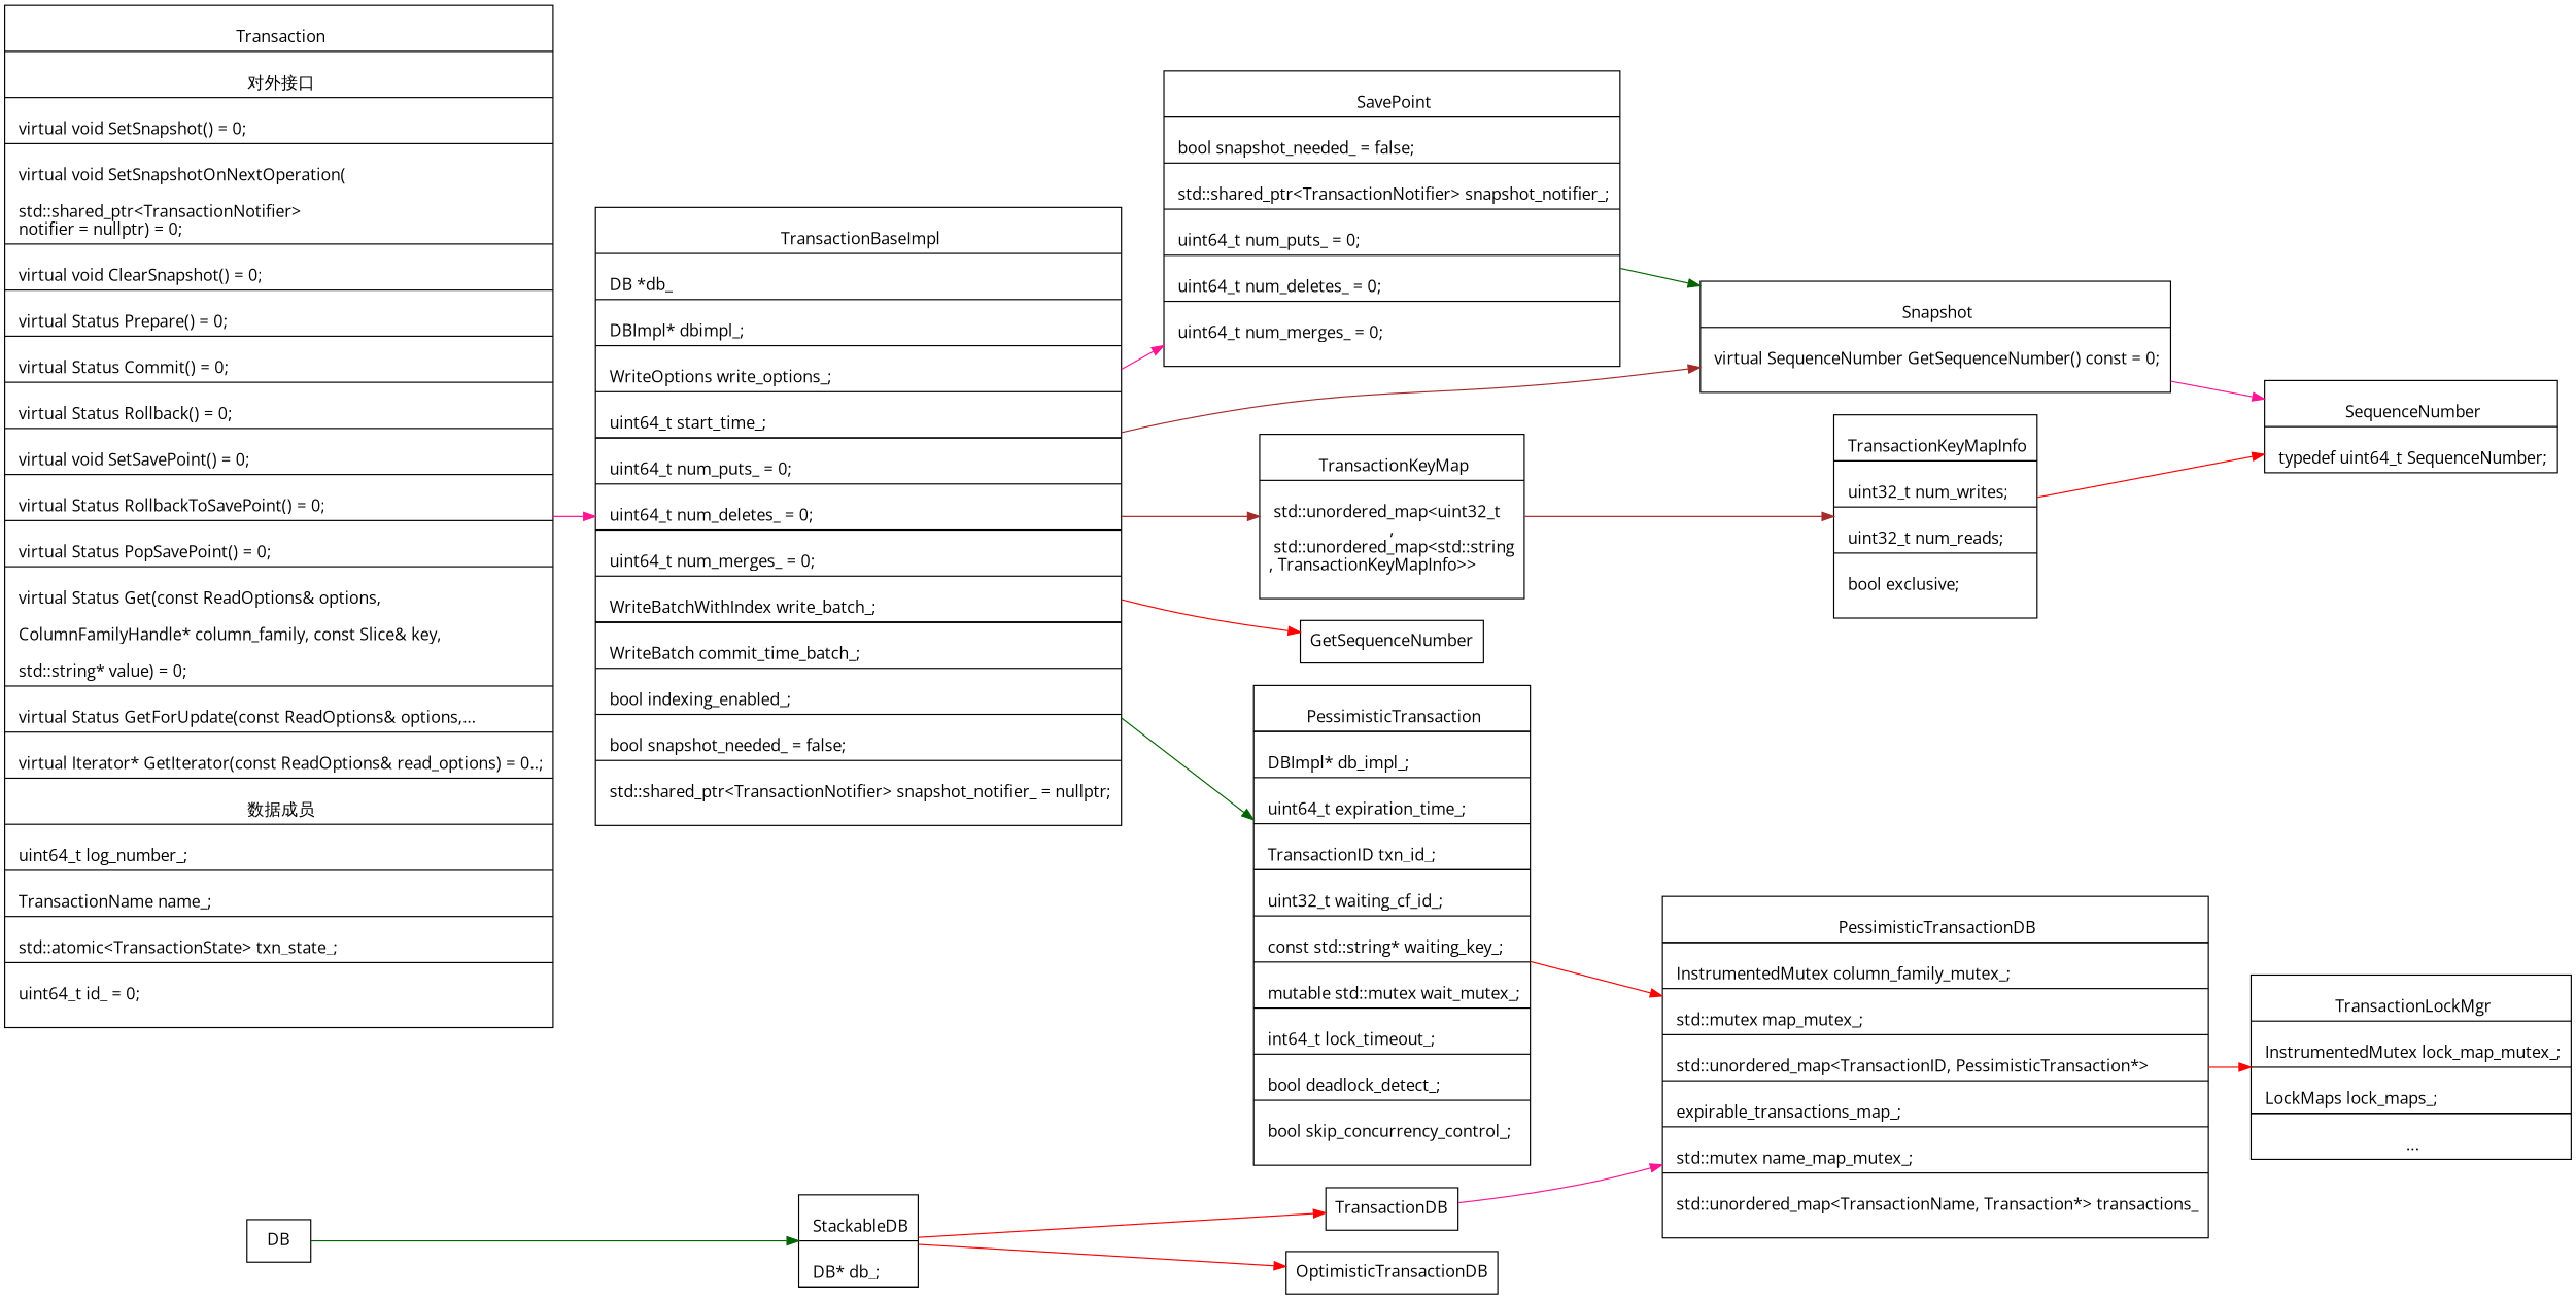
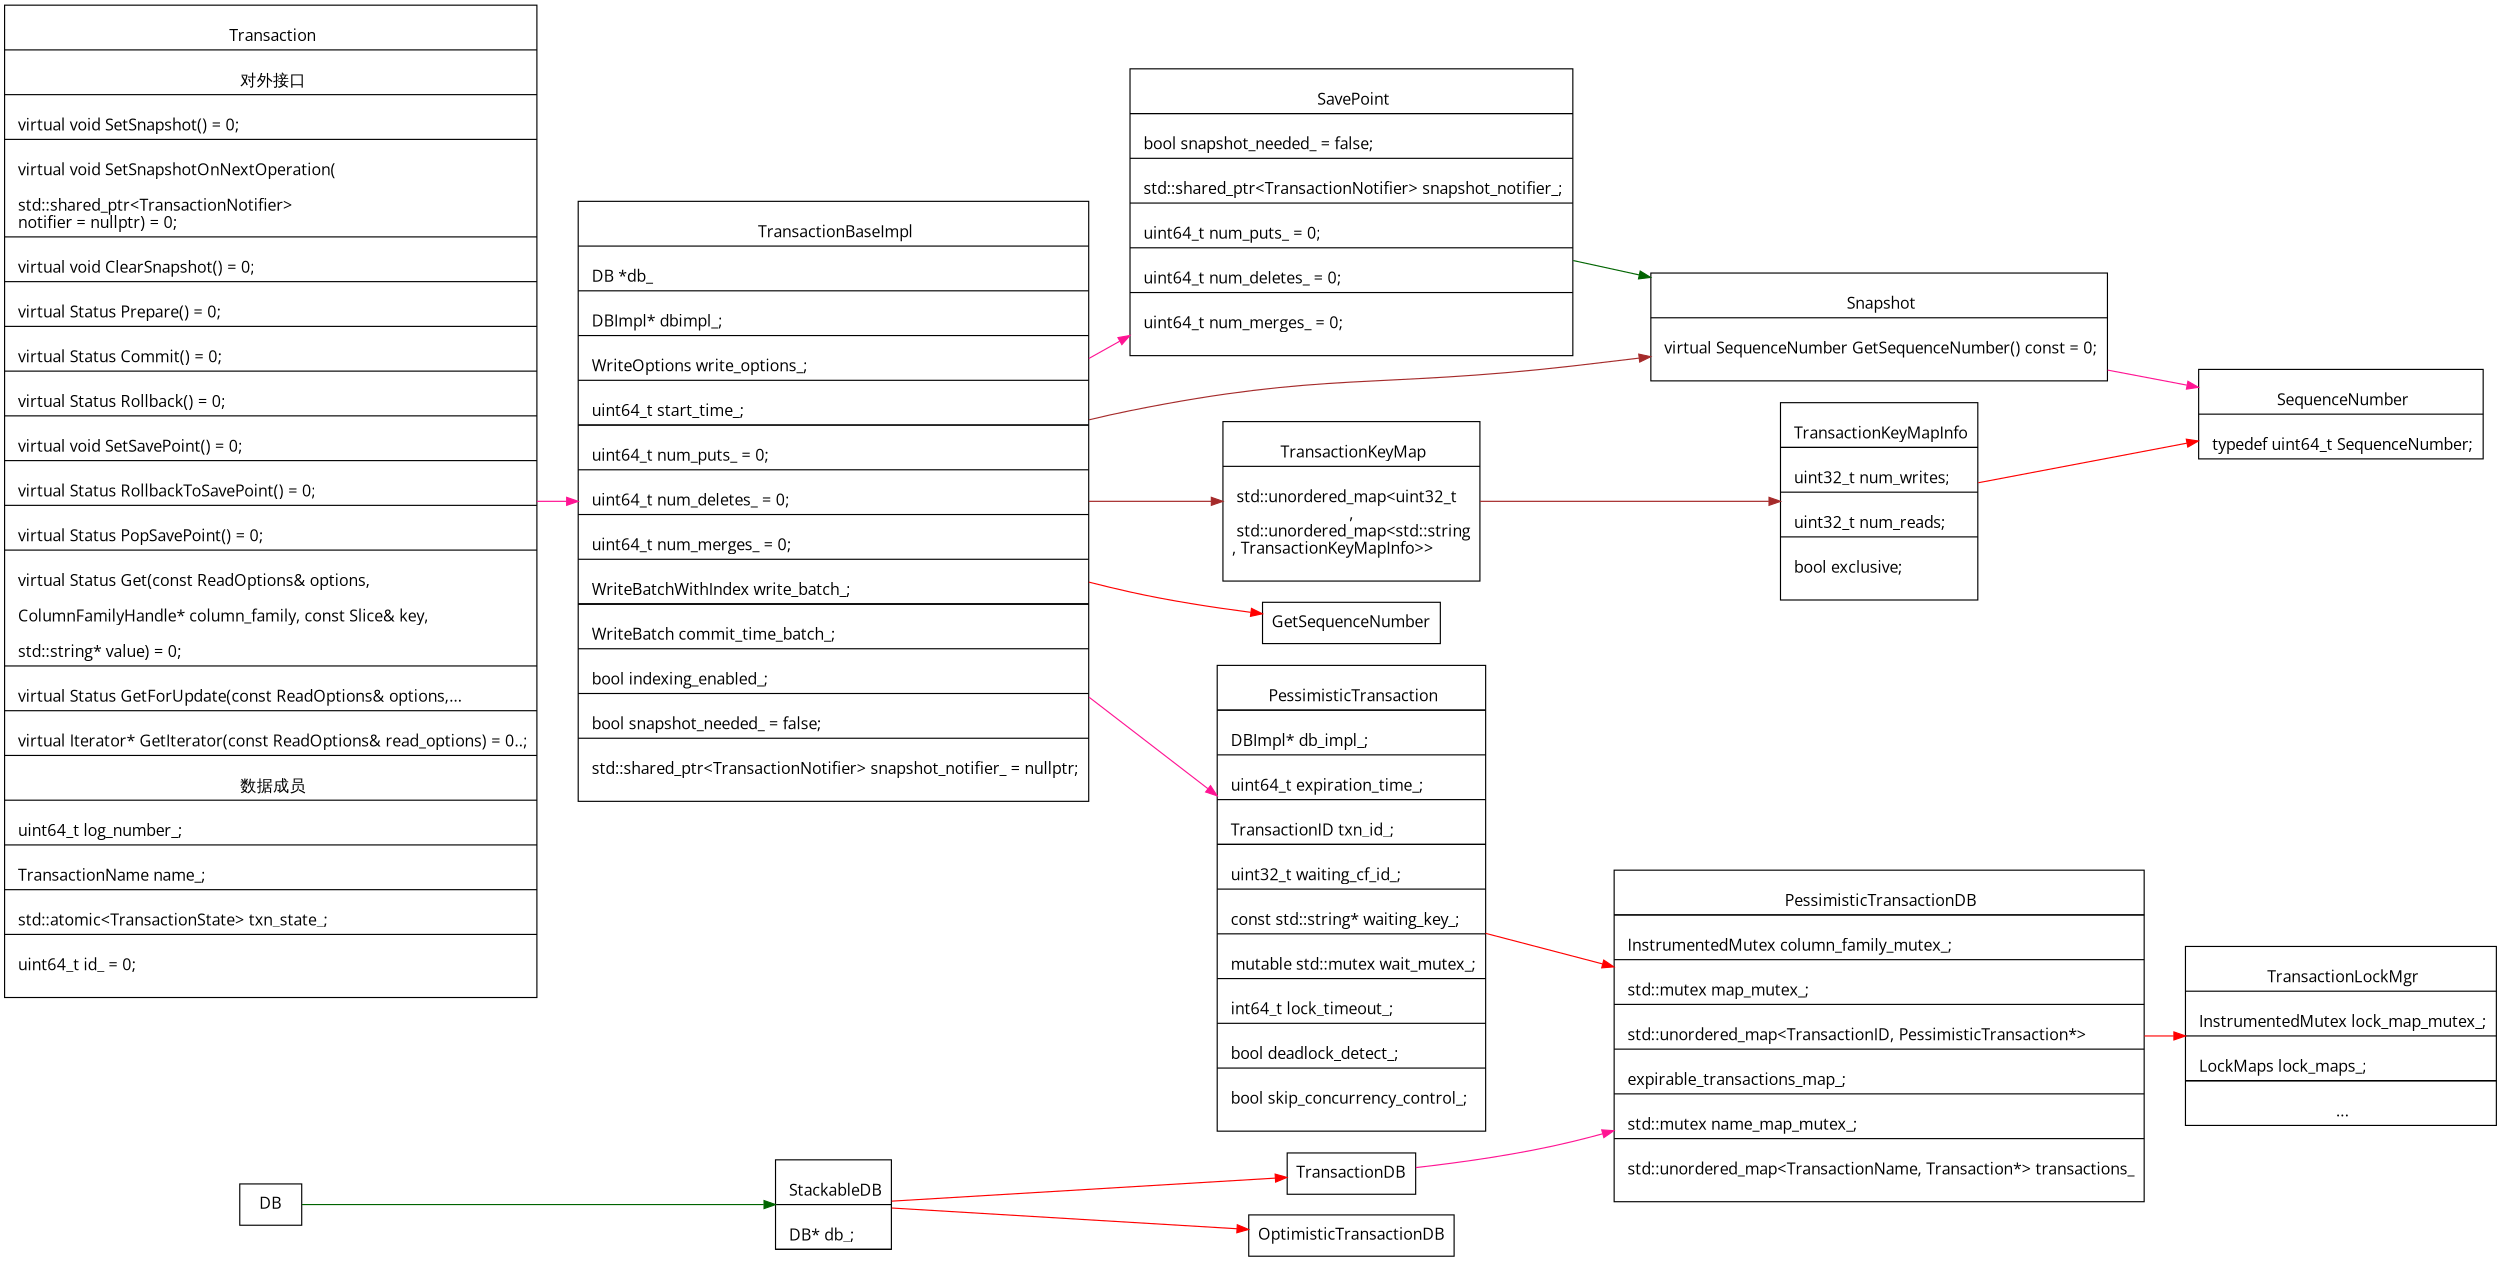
  digraph {
    fontname="Open Sans"
    newrank=true
    rankdir=LR
    node [fontname="Open Sans" shape=record]
    edge [color=red fontname="Open Sans"]
    n1 [label="{{\n      Transaction|\n        对外接口|\n        virtual void SetSnapshot() = 0;\l|\n        virtual void SetSnapshotOnNextOperation(\l\n      std::shared_ptr\<TransactionNotifier\>\l notifier = nullptr) = 0;\l|\n        virtual void ClearSnapshot() = 0;\l|\n        virtual Status Prepare() = 0;\l|\n        virtual Status Commit() = 0;\l|\n        virtual Status Rollback() = 0;\l|\n        virtual void SetSavePoint() = 0;\l|\n        virtual Status RollbackToSavePoint() = 0;\l|\n        virtual Status PopSavePoint() = 0;\l|\n        virtual Status Get(const ReadOptions& options,\l\n                     ColumnFamilyHandle* column_family, const Slice& key,\l\n                     std::string* value) = 0;\l|\n        virtual Status GetForUpdate(const ReadOptions& options,...\l|\n        virtual Iterator* GetIterator(const ReadOptions& read_options) = 0..;\l|\n        数据成员|\n        uint64_t log_number_;\l|\n        TransactionName name_;\l|\n        std::atomic\<TransactionState\> txn_state_;\l|\n        uint64_t id_ = 0;\l\n    }}"]
    n2 [label="{{\n      TransactionBaseImpl|\n      DB *db_\l|\n      DBImpl* dbimpl_;\l|\n      WriteOptions write_options_;\l|\n      uint64_t start_time_;\l|\n      <Snapshot> std::shared_ptr\<const Snapshot\> snapshot_;\l|\n      uint64_t num_puts_ = 0;\l|\n      uint64_t num_deletes_ = 0;\l|\n      uint64_t num_merges_ = 0;\l|\n      WriteBatchWithIndex write_batch_;\l|\n      <TransactionKeyMap> TransactionKeyMap tracked_keys_;\l|\n      <SavePoint> std::unique_ptr\<std::stack\<\lTransactionBaseImpl::SavePoint,\n                             autovector\<TransactionBaseImpl::SavePoint\>\>\>\l\n      save_points_;\l|\n      WriteBatch commit_time_batch_;\l|\n      bool indexing_enabled_;\l|\n      bool snapshot_needed_ = false;\l|\n      std::shared_ptr\<TransactionNotifier\> snapshot_notifier_ = nullptr;\l\n    }}"]
    n3 [label="{{\n      SavePoint|\n      <Snapshot> std::shared_ptr\<const Snapshot\> snapshot_;\l|\n      bool snapshot_needed_ = false;\l|\n      std::shared_ptr\<TransactionNotifier\> snapshot_notifier_;\l|\n      uint64_t num_puts_ = 0;\l|\n      uint64_t num_deletes_ = 0;\l|\n      uint64_t num_merges_ = 0;\l\n    }}"]
    n4 [label="{{\n      Snapshot|\n        virtual SequenceNumber GetSequenceNumber() const = 0;\l\n    }}"]
    n5 [label="{{\n      TransactionKeyMap|\n        std::unordered_map\<uint32_t\l,\n        std::unordered_map\<std::string\l, TransactionKeyMapInfo\>\>\l\n    }}"]
    n6 [label=GetSequenceNumber shape=box]
    n7 [label="{{\n      PessimisticTransaction|\n        <PessimisticTransactionDB> PessimisticTransactionDB* txn_db_impl_;\l|\n        DBImpl* db_impl_;\l|\n        uint64_t expiration_time_;\l|\n        TransactionID txn_id_;\l|\n        autovector<TransactionID> waiting_txn_ids_;\l|\n        uint32_t waiting_cf_id_;\l|\n        const std::string* waiting_key_;\l|\n        mutable std::mutex wait_mutex_;\l|\n        int64_t lock_timeout_;\l|\n        bool deadlock_detect_;\l|\n        bool skip_concurrency_control_;\l\n    }}"]
    n8 [label="{{\n      SequenceNumber|\n        typedef uint64_t SequenceNumber;\n    }}"]
    n9 [label="{{\n      TransactionKeyMapInfo|\n        <SequenceNumber> SequenceNumber seq;\l|\n        uint32_t num_writes;\l|\n        uint32_t num_reads;\l|\n        bool exclusive;\l\n    }}"]
    n10 [label="{{\n      PessimisticTransactionDB|\n        <TransactionLockMgr> TransactionLockMgr lock_mgr_;\l|\n        InstrumentedMutex column_family_mutex_;\l|\n        std::mutex map_mutex_;\l|\n        std::unordered_map\<TransactionID, PessimisticTransaction*\>\l|\n        expirable_transactions_map_;\l|\n        std::mutex name_map_mutex_;\l|\n        std::unordered_map\<TransactionName, Transaction*\> transactions_\l\n    }}"]
    n11 [label="{{\n      TransactionLockMgr|\n        InstrumentedMutex lock_map_mutex_;\l|\n        LockMaps lock_maps_;\l|\n        std::unique_ptr<ThreadLocalPtr> lock_maps_cache_;\l|\n        std::unique_ptr<ThreadLocalPtr> lock_maps_cache_;\l|\n        ...\n    }}"]
    n12 [label="{{\n      StackableDB|\n        DB* db_;\l|\n        std::shared_ptr<DB> shared_db_ptr_;\l\n    }}"]
    TransactionDB [shape=box]
    OptimisticTransactionDB [shape=box]
    DB [shape=box]
    n1 -> n2 [color=deeppink]
    n2 -> n3 [color=deeppink tailport=SavePoint]
    n2 -> n4 [color=brown tailport=Snapshot]
    n2 -> n5 [color=brown tailport=TransactionKeyMap]
    n2 -> n6
-   n2 -> n7 [color=darkgreen]
+   n2 -> n7 [color=deeppink]
    n3 -> n4 [color=darkgreen tailport=Snapshot]
    n4 -> n8 [color=deeppink]
    n5 -> n9 [color=brown]
    n7 -> n10 [tailport=PessimisticTransactionDB]
    n9 -> n8
    n10 -> n11 [tailport=TransactionLockMgr]
    n12 -> TransactionDB
    n12 -> OptimisticTransactionDB
    TransactionDB -> n10 [color=deeppink]
    DB -> n12 [color=darkgreen]
  }
